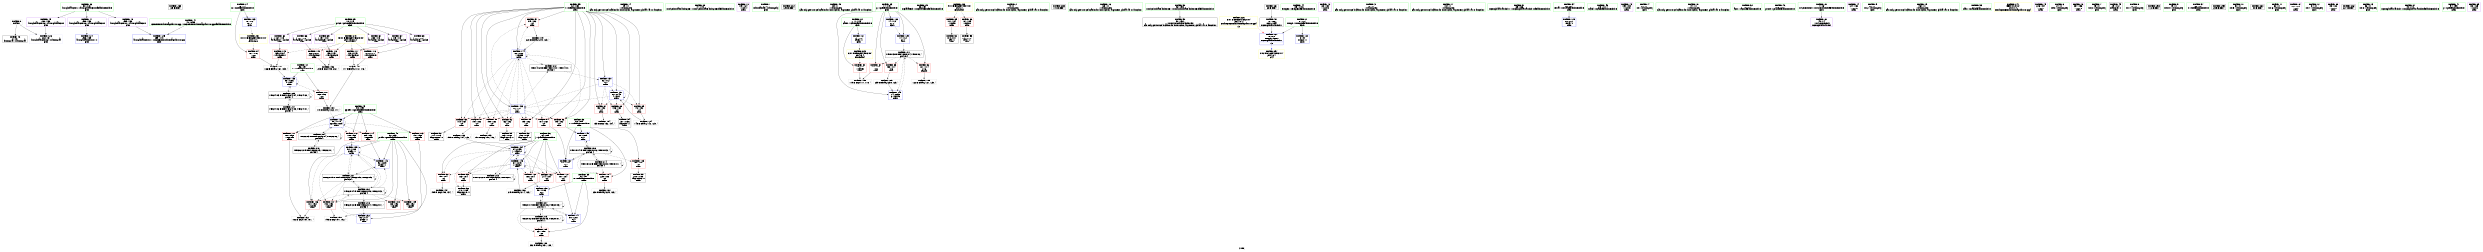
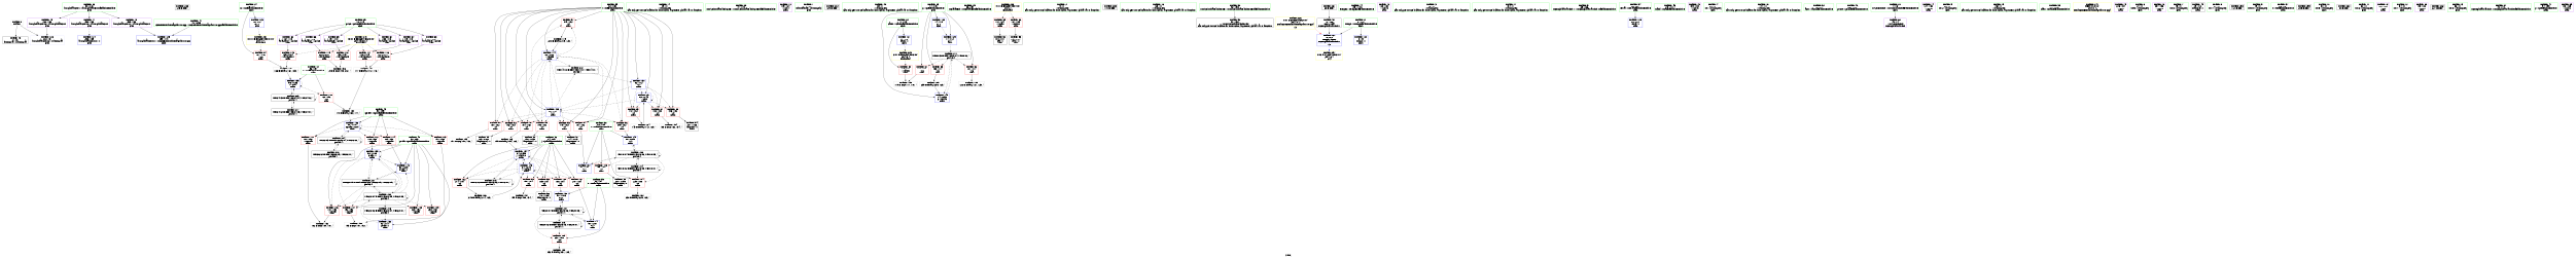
  digraph {
    label=SVFG
    node [color=green shape=record]
    edge [style=dashed]
    n1 [color=grey label="{NodeID: 0\nNullPtr}"]
    n2 [color=black label="{NodeID: 48\n2\<--3\ndummyVal\<--dummyVal\n}"]
    n3 [color=blue label="{NodeID: 126\n260\<--3\nllvm.global_ctors_2\<--dummyVal\nGlob }" style=dotted]
    n4 [color=black label="{NodeID: 263\n125 = PHI()\n}"]
    n5 [color=grey label="{NodeID: 180\n178 = Binary(168, 177, )\n}"]
    n6 [color=blue label="{NodeID: 136\n98\<--178\ncprofit\<--mul\nmain\n}"]
    n7 [color=red label="{NodeID: 111\n180\<--98\n\<--cprofit\nmain\n}"]
    n8 [color=red label="{NodeID: 112\n188\<--98\n\<--cprofit\nmain\n}"]
    n9 [color=red label="{NodeID: 113\n191\<--98\n\<--cprofit\nmain\n}"]
    n10 [color=red label="{NodeID: 114\n209\<--98\n\<--cprofit\nmain\n}"]
    n11 [color=black label="{NodeID: 204\nMR_26V_3 = PHI(MR_26V_4, MR_26V_2, )\npts\{99 \}\n}"]
    n12 [color=grey label="{NodeID: 192\n182 = cmp(180, 181, )\n}"]
    n13 [color=blue label="{NodeID: 139\n92\<--188\nprofit\<--\nmain\n}"]
    n14 [color=grey label="{NodeID: 190\n193 = cmp(191, 192, )\n}"]
    n15 [color=blue label="{NodeID: 142\n92\<--209\nprofit\<--\nmain\n}"]
    n16 [color=black label="{NodeID: 218\nMR_26V_2 = PHI(MR_26V_3, MR_26V_1, )\npts\{99 \}\n}"]
    n17 [color=red label="{NodeID: 97\n219\<--82\n\<--i\nmain\n}"]
    n18 [color=grey label="{NodeID: 179\n220 = Binary(219, 123, )\n}"]
    n19 [color=blue label="{NodeID: 144\n82\<--220\ni\<--inc35\nmain\n}"]
    n20 [color=black label="{NodeID: 212\nMR_14V_2 = PHI(MR_14V_7, MR_14V_1, )\npts\{83 \}\n}"]
    n21 [color=red label="{NodeID: 90\n150\<--82\n\<--i\nmain\n}"]
    n22 [color=red label="{NodeID: 91\n154\<--82\n\<--i\nmain\n}"]
    n23 [color=red label="{NodeID: 92\n162\<--82\n\<--i\nmain\n}"]
    n24 [color=red label="{NodeID: 93\n173\<--82\n\<--i\nmain\n}"]
    n25 [color=red label="{NodeID: 94\n184\<--82\n\<--i\nmain\n}"]
    n26 [color=red label="{NodeID: 95\n195\<--82\n\<--i\nmain\n}"]
    n27 [color=red label="{NodeID: 96\n205\<--82\n\<--i\nmain\n}"]
    n28 [label="{NodeID: 14\n39\<--1\n\<--dummyObj\nCan only get source location for instruction, argument, global var or function.}"]
    n29 [color=grey label="{NodeID: 194\n133 = cmp(132, 134, )\n}"]
    n30 [label="{NodeID: 28\n47\<--48\n_ZNSt8ios_base4InitC1Ev\<--_ZNSt8ios_base4InitC1Ev_field_insensitive\n}"]
    n31 [color=blue label="{NodeID: 125\n259\<--40\nllvm.global_ctors_1\<--_GLOBAL__sub_I_naguib_1_0.cpp\nGlob }"]
    n32 [label="{NodeID: 42\n96\<--97\nu\<--u_field_insensitive\nmain\n}"]
    n33 [color=red label="{NodeID: 110\n168\<--96\n\<--u\nmain\n}"]
    n34 [color=blue label="{NodeID: 135\n96\<--166\nu\<--div\nmain\n}"]
    n35 [color=black label="{NodeID: 203\nMR_24V_3 = PHI(MR_24V_4, MR_24V_2, )\npts\{97 \}\n}"]
    n36 [color=black label="{NodeID: 217\nMR_24V_2 = PHI(MR_24V_3, MR_24V_1, )\npts\{97 \}\n}"]
    n37 [color=red label="{NodeID: 106\n181\<--92\n\<--profit\nmain\n}"]
    n38 [color=red label="{NodeID: 107\n192\<--92\n\<--profit\nmain\n}"]
    n39 [color=black label="{NodeID: 202\nMR_22V_4 = PHI(MR_22V_5, MR_22V_3, )\npts\{93 \}\n}"]
    n40 [color=black label="{NodeID: 221\nMR_22V_9 = PHI(MR_22V_8, MR_22V_5, MR_22V_5, )\npts\{93 \}\n}"]
    n41 [color=red label="{NodeID: 108\n223\<--92\n\<--profit\nmain\n}"]
    n42 [color=red label="{NodeID: 109\n233\<--92\n\<--profit\nmain\n}"]
    n43 [color=black label="{NodeID: 216\nMR_22V_2 = PHI(MR_22V_4, MR_22V_1, )\npts\{93 \}\n}"]
    n44 [color=blue label="{NodeID: 132\n92\<--147\nprofit\<--\nmain\n}"]
    n45 [color=black label="{NodeID: 56\n170\<--169\nidxprom18\<--\nmain\n}"]
    n46 [color=purple label="{NodeID: 70\n109\<--27\n\<--.str.4\nmain\n}"]
    n47 [color=red label="{NodeID: 84\n161\<--16\n\<--m\nmain\n}"]
    n48 [color=grey label="{NodeID: 187\n166 = Binary(161, 165, )\n}"]
    n49 [label="{NodeID: 1\n7\<--1\n__dso_handle\<--dummyObj\nGlob }"]
    n50 [color=black label="{NodeID: 264\n129 = PHI()\n}"]
    n51 [color=grey label="{NodeID: 181\n177 = Binary(172, 176, )\n}"]
    n52 [color=red label="{NodeID: 98\n158\<--84\n\<--j\nmain\n}"]
    n53 [color=grey label="{NodeID: 197\n159 = cmp(158, 134, )\n}"]
    n54 [label="{NodeID: 15\n69\<--1\n\<--dummyObj\nCan only get source location for instruction, argument, global var or function.}"]
    n55 [color=grey label="{NodeID: 195\n119 = cmp(117, 118, )\n}"]
    n56 [label="{NodeID: 29\n53\<--54\n__cxa_atexit\<--__cxa_atexit_field_insensitive\n}"]
    n57 [label="{NodeID: 43\n98\<--99\ncprofit\<--cprofit_field_insensitive\nmain\n}"]
    n58 [color=blue label="{NodeID: 140\n88\<--205\ns\<--\nmain\n}"]
    n59 [color=black label="{NodeID: 206\nMR_18V_4 = PHI(MR_18V_6, MR_18V_3, )\npts\{89 \}\n}"]
    n60 [color=red label="{NodeID: 103\n199\<--88\n\<--s\nmain\n}"]
    n61 [color=black label="{NodeID: 214\nMR_18V_2 = PHI(MR_18V_3, MR_18V_1, )\npts\{89 \}\n}"]
    n62 [color=red label="{NodeID: 104\n229\<--88\n\<--s\nmain\n}"]
    n63 [color=blue label="{NodeID: 137\n88\<--184\ns\<--\nmain\n}"]
    n64 [color=black label="{NodeID: 59\n200\<--199\nidxprom26\<--\nmain\n}"]
    n65 [color=grey label="{NodeID: 182\n230 = Binary(229, 123, )\n}"]
    n66 [color=black label="{NodeID: 57\n174\<--173\nidxprom20\<--\nmain\n}"]
    n67 [color=red label="{NodeID: 85\n101\<--24\n\<--stdin\nmain\n}"]
    n68 [color=black label="{NodeID: 52\n104\<--101\ncall\<--\nmain\n}"]
    n69 [label="{NodeID: 2\n9\<--1\n\<--dummyObj\nCan only get source location for instruction, argument, global var or function.}"]
    n70 [color=black label="{NodeID: 265\n140 = PHI()\n}"]
    n71 [color=red label="{NodeID: 99\n169\<--84\n\<--j\nmain\n}"]
    n72 [label="{NodeID: 16\n123\<--1\n\<--dummyObj\nCan only get source location for instruction, argument, global var or function.}"]
    n73 [color=grey label="{NodeID: 196\n203 = cmp(198, 202, )\n}"]
    n74 [label="{NodeID: 30\n52\<--58\n_ZNSt8ios_base4InitD1Ev\<--_ZNSt8ios_base4InitD1Ev_field_insensitive\n}"]
    n75 [color=black label="{NodeID: 50\n51\<--52\n\<--_ZNSt8ios_base4InitD1Ev\nCan only get source location for instruction, argument, global var or function.}"]
    n76 [color=blue label="{NodeID: 127\n8\<--72\n_ZL2pi\<--conv\n__cxx_global_var_init.1\n|{<s0>13}}"]
    n77 [color=yellow label="{NodeID: 257\n2V_2 = CSCHI(MR_2V_1)\npts\{10 \}\nCS[]}" style=double]
    n78 [label="{NodeID: 44\n105\<--106\nfreopen\<--freopen_field_insensitive\n}"]
    n79 [color=blue label="{NodeID: 141\n90\<--207\ne\<--\nmain\n}"]
    n80 [color=black label="{NodeID: 207\nMR_20V_4 = PHI(MR_20V_6, MR_20V_3, )\npts\{91 \}\n}"]
    n81 [color=blue label="{NodeID: 138\n90\<--186\ne\<--\nmain\n}"]
    n82 [color=black label="{NodeID: 215\nMR_20V_2 = PHI(MR_20V_3, MR_20V_1, )\npts\{91 \}\n}"]
    n83 [color=red label="{NodeID: 105\n231\<--90\n\<--e\nmain\n}"]
    n84 [color=grey label="{NodeID: 188\n232 = Binary(231, 123, )\n}"]
    n85 [color=black label="{NodeID: 58\n196\<--195\nidxprom24\<--\nmain\n}"]
    n86 [color=purple label="{NodeID: 72\n128\<--30\n\<--.str.5\nmain\n}"]
    n87 [color=red label="{NodeID: 86\n107\<--29\n\<--stdout\nmain\n}"]
    n88 [color=black label="{NodeID: 53\n110\<--107\ncall1\<--\nmain\n}"]
    n89 [label="{NodeID: 3\n12\<--1\n\<--dummyObj\nCan only get source location for instruction, argument, global var or function.}"]
    n90 [color=grey label="{NodeID: 183\n155 = Binary(154, 123, )\n}"]
    n91 [color=blue label="{NodeID: 134\n84\<--155\nj\<--add12\nmain\n}"]
    n92 [color=red label="{NodeID: 100\n186\<--84\n\<--j\nmain\n}"]
    n93 [color=red label="{NodeID: 101\n207\<--84\n\<--j\nmain\n}"]
    n94 [color=blue label="{NodeID: 143\n84\<--215\nj\<--inc32\nmain\n}"]
    n95 [color=red label="{NodeID: 102\n214\<--84\n\<--j\nmain\n}"]
    n96 [color=black label="{NodeID: 213\nMR_16V_2 = PHI(MR_16V_3, MR_16V_1, )\npts\{85 \}\n}"]
    n97 [color=grey label="{NodeID: 186\n215 = Binary(214, 123, )\n}"]
    n98 [label="{NodeID: 17\n134\<--1\n\<--dummyObj\nCan only get source location for instruction, argument, global var or function.}"]
    n99 [label="{NodeID: 31\n65\<--66\n__cxx_global_var_init.1\<--__cxx_global_var_init.1_field_insensitive\n}"]
    n100 [color=black label="{NodeID: 211\nMR_8V_3 = PHI(MR_8V_4, MR_8V_2, )\npts\{15 \}\n}"]
    n101 [color=red label="{NodeID: 81\n117\<--14\n\<--g\nmain\n}"]
-   n102 [color=red label="{NodeID: 82\n121\<--14\n\<--g\nnaguib\n}"]
+   n102 [color=red label="{NodeID: 82\n121\<--14\n\<--g\nmain\n}"]
    n103 [color=red label="{NodeID: 83\n238\<--14\n\<--g\nmain\n}"]
    n104 [color=blue label="{NodeID: 145\n14\<--239\ng\<--inc46\nmain\n}"]
    n105 [color=grey label="{NodeID: 185\n122 = Binary(121, 123, )\n}"]
    n106 [color=grey label="{NodeID: 189\n239 = Binary(238, 123, )\n}"]
    n107 [color=blue label="{NodeID: 128\n80\<--12\nretval\<--\nmain\n}"]
    n108 [label="{NodeID: 45\n113\<--114\nscanf\<--scanf_field_insensitive\n}"]
    n109 [color=purple label="{NodeID: 73\n139\<--30\n\<--.str.5\nmain\n}"]
    n110 [color=red label="{NodeID: 87\n132\<--82\n\<--i\nmain\n}"]
    n111 [label="{NodeID: 4\n20\<--1\n.str\<--dummyObj\nGlob }"]
    n112 [color=grey label="{NodeID: 184\n143 = Binary(142, 123, )\n}"]
    n113 [color=blue label="{NodeID: 131\n82\<--143\ni\<--inc\nmain\n}"]
    n114 [color=red label="{NodeID: 88\n136\<--82\n\<--i\nmain\n}"]
    n115 [color=red label="{NodeID: 89\n142\<--82\n\<--i\nmain\n}"]
    n116 [color=blue label="{NodeID: 133\n82\<--12\ni\<--\nmain\n}"]
    n117 [color=black label="{NodeID: 54\n137\<--136\nidxprom\<--\nmain\n}"]
    n118 [label="{NodeID: 18\n147\<--1\n\<--dummyObj\nCan only get source location for instruction, argument, global var or function.}"]
    n119 [color=red label="{NodeID: 115\n165\<--164\n\<--arrayidx17\nmain\n}"]
    n120 [label="{NodeID: 32\n70\<--71\nacos\<--acos_field_insensitive\n}"]
    n121 [color=blue label="{NodeID: 130\n82\<--12\ni\<--\nmain\n}"]
    n122 [color=blue label="{NodeID: 129\n14\<--12\ng\<--\nmain\n}"]
    n123 [label="{NodeID: 46\n126\<--127\nprintf\<--printf_field_insensitive\n}"]
    n124 [color=yellow label="{NodeID: 226\n2V_1 = ENCHI(MR_2V_0)\npts\{10 \}\nFun[_GLOBAL__sub_I_naguib_1_0.cpp]|{<s0>13}}" style=double]
    n125 [color=purple label="{NodeID: 60\n49\<--4\n\<--_ZStL8__ioinit\n__cxx_global_var_init\n}"]
    n126 [color=yellow label="{NodeID: 240\n28V_1 = ENCHI(MR_28V_0)\npts\{190000 \}\nFun[main]}" style=double]
    n127 [color=red label="{NodeID: 116\n172\<--171\n\<--arrayidx19\nmain\n}"]
    n128 [color=red label="{NodeID: 117\n176\<--175\n\<--arrayidx21\nmain\n}"]
    n129 [color=red label="{NodeID: 118\n198\<--197\n\<--arrayidx25\nmain\n}"]
    n130 [color=red label="{NodeID: 119\n202\<--201\n\<--arrayidx27\nmain\n}"]
    n131 [color=purple label="{NodeID: 74\n124\<--32\n\<--.str.6\nmain\n}"]
    n132 [label="{NodeID: 5\n22\<--1\n.str.2\<--dummyObj\nGlob }"]
    n133 [label="{NodeID: 19\n152\<--1\n\<--dummyObj\nCan only get source location for instruction, argument, global var or function.}"]
    n134 [label="{NodeID: 33\n77\<--78\nmain\<--main_field_insensitive\n}"]
    n135 [color=grey label="{NodeID: 193\n151 = cmp(150, 152, )\n}"]
    n136 [color=black label="{NodeID: 55\n163\<--162\nidxprom16\<--\nmain\n}"]
    n137 [label="{NodeID: 47\n40\<--253\n_GLOBAL__sub_I_naguib_1_0.cpp\<--_GLOBAL__sub_I_naguib_1_0.cpp_field_insensitive\n}"]
    n138 [color=purple label="{NodeID: 61\n138\<--18\narrayidx\<--price\nmain\n}"]
    n139 [color=yellow label="{NodeID: 241\nRETMU(2V_2)\npts\{10 \}\nFun[_GLOBAL__sub_I_naguib_1_0.cpp]}" style=double]
    n140 [color=purple label="{NodeID: 75\n226\<--34\n\<--.str.7\nmain\n}"]
    n141 [label="{NodeID: 6\n24\<--1\nstdin\<--dummyObj\nGlob }"]
    n142 [label="{NodeID: 20\n4\<--6\n_ZStL8__ioinit\<--_ZStL8__ioinit_field_insensitive\nGlob }"]
    n143 [label="{NodeID: 34\n80\<--81\nretval\<--retval_field_insensitive\nmain\n}"]
    n144 [color=yellow label="{NodeID: 228\n4V_1 = ENCHI(MR_4V_0)\npts\{1 \}\nFun[main]}" style=double]
    n145 [color=purple label="{NodeID: 62\n164\<--18\narrayidx17\<--price\nmain\n}"]
    n146 [color=purple label="{NodeID: 76\n234\<--36\n\<--.str.8\nmain\n}"]
    n147 [label="{NodeID: 7\n25\<--1\n.str.3\<--dummyObj\nGlob }"]
    n148 [label="{NodeID: 21\n8\<--10\n_ZL2pi\<--_ZL2pi_field_insensitive\nGlob }"]
    n149 [color=blue label="{NodeID: 120\n8\<--9\n_ZL2pi\<--\nGlob }"]
    n150 [label="{NodeID: 35\n82\<--83\ni\<--i_field_insensitive\nmain\n}"]
    n151 [color=black label="{NodeID: 49\n79\<--12\nmain_ret\<--\nmain\n}"]
    n152 [color=yellow label="{NodeID: 229\n6V_1 = ENCHI(MR_6V_0)\npts\{13 \}\nFun[main]}" style=double]
    n153 [color=red label="{NodeID: 80\n118\<--11\n\<--cases\nmain\n}"]
    n154 [color=purple label="{NodeID: 63\n171\<--18\narrayidx19\<--price\nmain\n}"]
    n155 [color=purple label="{NodeID: 77\n258\<--38\nllvm.global_ctors_0\<--llvm.global_ctors\nGlob }"]
    n156 [color=blue label="{NodeID: 124\n258\<--39\nllvm.global_ctors_0\<--\nGlob }"]
    n157 [label="{NodeID: 8\n27\<--1\n.str.4\<--dummyObj\nGlob }"]
    n158 [label="{NodeID: 22\n11\<--13\ncases\<--cases_field_insensitive\nGlob }"]
    n159 [color=blue label="{NodeID: 121\n11\<--12\ncases\<--\nGlob }"]
    n160 [label="{NodeID: 36\n84\<--85\nj\<--j_field_insensitive\nmain\n}"]
    n161 [color=purple label="{NodeID: 64\n175\<--18\narrayidx21\<--price\nmain\n}"]
    n162 [color=purple label="{NodeID: 78\n259\<--38\nllvm.global_ctors_1\<--llvm.global_ctors\nGlob }"]
    n163 [color=black label="{NodeID: 258\n112 = PHI()\n}"]
    n164 [label="{NodeID: 9\n29\<--1\nstdout\<--dummyObj\nGlob }"]
    n165 [label="{NodeID: 23\n14\<--15\ng\<--g_field_insensitive\nGlob }"]
    n166 [color=blue label="{NodeID: 122\n14\<--12\ng\<--\nGlob }"]
    n167 [label="{NodeID: 37\n86\<--87\nk\<--k_field_insensitive\nmain\n}"]
    n168 [color=black label="{NodeID: 51\n72\<--68\nconv\<--call\n__cxx_global_var_init.1\n}"]
    n169 [color=yellow label="{NodeID: 231\n10V_1 = ENCHI(MR_10V_0)\npts\{17 \}\nFun[main]}" style=double]
    n170 [color=purple label="{NodeID: 65\n197\<--18\narrayidx25\<--price\nmain\n}"]
    n171 [color=purple label="{NodeID: 79\n260\<--38\nllvm.global_ctors_2\<--llvm.global_ctors\nGlob }"]
    n172 [color=black label="{NodeID: 259\n235 = PHI()\n}"]
    n173 [label="{NodeID: 10\n30\<--1\n.str.5\<--dummyObj\nGlob }"]
    n174 [label="{NodeID: 24\n16\<--17\nm\<--m_field_insensitive\nGlob }"]
    n175 [color=blue label="{NodeID: 123\n16\<--12\nm\<--\nGlob }"]
    n176 [label="{NodeID: 38\n88\<--89\ns\<--s_field_insensitive\nmain\n}"]
    n177 [color=purple label="{NodeID: 66\n201\<--18\narrayidx27\<--price\nmain\n}"]
    n178 [color=black label="{NodeID: 260\n50 = PHI()\n}"]
    n179 [label="{NodeID: 11\n32\<--1\n.str.6\<--dummyObj\nGlob }"]
    n180 [label="{NodeID: 25\n18\<--19\nprice\<--price_field_insensitive\nGlob }"]
    n181 [label="{NodeID: 39\n90\<--91\ne\<--e_field_insensitive\nmain\n}"]
    n182 [color=purple label="{NodeID: 67\n102\<--20\n\<--.str\nmain\n}"]
    n183 [color=black label="{NodeID: 261\n68 = PHI()\n}"]
    n184 [label="{NodeID: 12\n34\<--1\n.str.7\<--dummyObj\nGlob }"]
    n185 [label="{NodeID: 26\n38\<--42\nllvm.global_ctors\<--llvm.global_ctors_field_insensitive\nGlob }"]
    n186 [label="{NodeID: 40\n92\<--93\nprofit\<--profit_field_insensitive\nmain\n}"]
    n187 [color=purple label="{NodeID: 68\n103\<--22\n\<--.str.2\nmain\n}"]
    n188 [color=black label="{NodeID: 262\n227 = PHI()\n}"]
    n189 [label="{NodeID: 13\n36\<--1\n.str.8\<--dummyObj\nGlob }"]
    n190 [label="{NodeID: 27\n43\<--44\n__cxx_global_var_init\<--__cxx_global_var_init_field_insensitive\n}"]
    n191 [label="{NodeID: 41\n94\<--95\np\<--p_field_insensitive\nmain\n}"]
    n192 [color=purple label="{NodeID: 69\n108\<--25\n\<--.str.3\nmain\n}"]
    n1 -> n2 [style=solid]
    n1 -> n3 [style=solid]
    n5 -> n6
    n6 -> n6
    n6 -> n7
    n6 -> n8
    n6 -> n9
    n6 -> n10
    n6 -> n11
    n7 -> n12 [style=solid]
    n8 -> n13 [style=solid]
    n9 -> n14 [style=solid]
    n10 -> n15 [style=solid]
    n11 -> n6
    n11 -> n11
    n11 -> n16
    n13 -> n13
    n13 -> n15
    n13 -> n37
    n13 -> n38
    n13 -> n39
    n13 -> n40
    n15 -> n40
    n16 -> n11
    n17 -> n18 [style=solid]
    n18 -> n19 [style=solid]
    n19 -> n17
    n19 -> n19
    n19 -> n20
    n19 -> n21
    n19 -> n22
    n19 -> n23
    n19 -> n24
    n19 -> n25
    n19 -> n26
    n19 -> n27
    n20 -> n121
    n21 -> n135 [style=solid]
    n22 -> n90 [style=solid]
    n23 -> n136 [style=solid]
    n24 -> n66 [style=solid]
    n25 -> n63 [style=solid]
    n26 -> n85 [style=solid]
    n27 -> n58 [style=solid]
    n32 -> n33 [style=solid]
    n32 -> n34 [style=solid]
    n33 -> n5 [style=solid]
    n34 -> n33
    n34 -> n34
    n34 -> n35
    n35 -> n34
    n35 -> n35
    n35 -> n36
    n36 -> n35
    n37 -> n12 [style=solid]
    n38 -> n14 [style=solid]
    n39 -> n13
    n39 -> n15
    n39 -> n37
    n39 -> n38
    n39 -> n39
    n39 -> n40
    n39 -> n41
    n39 -> n42
    n39 -> n43
    n40 -> n13
    n40 -> n15
    n40 -> n37
    n40 -> n38
    n40 -> n39
    n40 -> n40
    n43 -> n44
    n44 -> n39
    n47 -> n48 [style=solid]
    n48 -> n34 [style=solid]
    n51 -> n5 [style=solid]
    n52 -> n53 [style=solid]
    n57 -> n6 [style=solid]
    n57 -> n7 [style=solid]
    n57 -> n8 [style=solid]
    n57 -> n9 [style=solid]
    n57 -> n10 [style=solid]
    n58 -> n59
    n59 -> n58
    n59 -> n59
    n59 -> n60
    n59 -> n61
    n59 -> n62
    n59 -> n63
    n60 -> n64 [style=solid]
    n61 -> n59
    n61 -> n61
    n61 -> n62
    n62 -> n65 [style=solid]
    n63 -> n59
    n67 -> n68 [style=solid]
    n71 -> n45 [style=solid]
    n74 -> n75 [style=solid]
    n76 -> n77 [color=blue tailport=s0]
    n79 -> n80
    n80 -> n79
    n80 -> n80
    n80 -> n81
    n80 -> n82
    n80 -> n83
    n81 -> n80
    n82 -> n80
    n82 -> n82
    n82 -> n83
    n83 -> n84 [style=solid]
    n87 -> n88 [style=solid]
    n90 -> n91 [style=solid]
    n91 -> n52
-   n91 -> n45
+   n91 -> n71
    n91 -> n91
    n91 -> n92
    n91 -> n93
    n91 -> n94
    n91 -> n95
    n91 -> n96
    n92 -> n81 [style=solid]
    n93 -> n79 [style=solid]
    n94 -> n52
    n94 -> n71
    n94 -> n91
    n94 -> n92
    n94 -> n93
    n94 -> n94
    n94 -> n95
    n94 -> n96
    n95 -> n97 [style=solid]
    n96 -> n91
    n96 -> n96
    n97 -> n94 [style=solid]
    n100 -> n101
    n100 -> n102
    n100 -> n103
    n100 -> n104
    n101 -> n55 [style=solid]
    n102 -> n105 [style=solid]
    n103 -> n106 [style=solid]
    n104 -> n100
    n106 -> n104 [style=solid]
    n110 -> n29 [style=solid]
    n112 -> n113 [style=solid]
    n113 -> n110
    n113 -> n113
    n113 -> n114
    n113 -> n115
    n113 -> n116
    n114 -> n117 [style=solid]
    n115 -> n112 [style=solid]
    n116 -> n17
    n116 -> n19
    n116 -> n20
    n116 -> n21
    n116 -> n22
    n116 -> n23
    n116 -> n24
    n116 -> n25
    n116 -> n26
    n116 -> n27
    n119 -> n48 [style=solid]
    n121 -> n110
    n121 -> n113
    n121 -> n114
    n121 -> n115
    n121 -> n116
    n122 -> n100
    n124 -> n76 [color=red tailport=s0]
    n126 -> n119
    n126 -> n127
    n126 -> n128
    n126 -> n129
    n126 -> n130
    n127 -> n51 [style=solid]
    n128 -> n51 [style=solid]
    n129 -> n73 [style=solid]
    n130 -> n73 [style=solid]
    n137 -> n31 [style=solid]
    n142 -> n125 [style=solid]
    n143 -> n107 [style=solid]
    n144 -> n67
    n144 -> n87
    n145 -> n119 [style=solid]
    n148 -> n76 [style=solid]
    n148 -> n149 [style=solid]
    n150 -> n17 [style=solid]
    n150 -> n19 [style=solid]
    n150 -> n21 [style=solid]
    n150 -> n22 [style=solid]
    n150 -> n23 [style=solid]
    n150 -> n24 [style=solid]
    n150 -> n25 [style=solid]
    n150 -> n26 [style=solid]
    n150 -> n27 [style=solid]
    n150 -> n110 [style=solid]
    n150 -> n113 [style=solid]
    n150 -> n114 [style=solid]
    n150 -> n115 [style=solid]
    n150 -> n116 [style=solid]
    n150 -> n121 [style=solid]
    n152 -> n153
    n153 -> n55 [style=solid]
    n154 -> n127 [style=solid]
    n155 -> n156
    n158 -> n153 [style=solid]
    n158 -> n159 [style=solid]
    n159 -> n152
    n160 -> n52 [style=solid]
    n160 -> n71 [style=solid]
    n160 -> n91 [style=solid]
    n160 -> n92 [style=solid]
    n160 -> n93 [style=solid]
    n160 -> n94 [style=solid]
    n160 -> n95 [style=solid]
    n161 -> n128 [style=solid]
    n162 -> n31 [style=solid]
    n165 -> n101 [style=solid]
    n165 -> n102 [style=solid]
    n165 -> n103 [style=solid]
    n165 -> n104 [style=solid]
    n165 -> n122 [style=solid]
    n165 -> n166 [style=solid]
    n166 -> n122
    n168 -> n76 [style=solid]
    n169 -> n47
    n170 -> n129 [style=solid]
    n171 -> n3 [style=solid]
    n174 -> n47 [style=solid]
    n174 -> n175 [style=solid]
    n175 -> n169
    n176 -> n58 [style=solid]
    n176 -> n60 [style=solid]
    n176 -> n62 [style=solid]
    n176 -> n63 [style=solid]
    n177 -> n130 [style=solid]
    n180 -> n138 [style=solid]
    n180 -> n145 [style=solid]
    n180 -> n154 [style=solid]
    n180 -> n161 [style=solid]
    n180 -> n170 [style=solid]
    n180 -> n177 [style=solid]
    n181 -> n79 [style=solid]
    n181 -> n81 [style=solid]
    n181 -> n83 [style=solid]
    n183 -> n168 [style=solid]
    n185 -> n155 [style=solid]
    n185 -> n162 [style=solid]
    n185 -> n171 [style=solid]
    n186 -> n13 [style=solid]
    n186 -> n15 [style=solid]
    n186 -> n37 [style=solid]
    n186 -> n38 [style=solid]
    n186 -> n41 [style=solid]
    n186 -> n42 [style=solid]
    n186 -> n44 [style=solid]
  }
